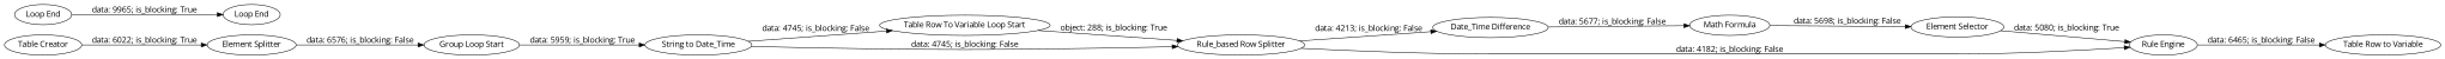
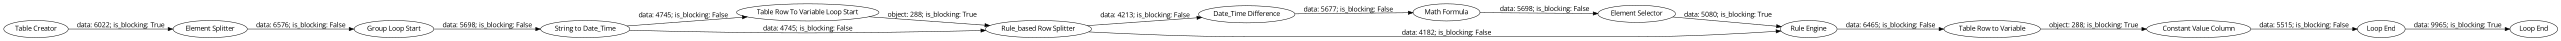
  digraph {
    fontname="Open Sans"
    rankdir=LR
    node [fontname="Open Sans"]
    edge [fontname="Open Sans"]
    n1 [label="Table Row To Variable Loop Start"]
    n2 [label="Rule_based Row Splitter"]
    n3 [label="Date_Time Difference"]
    n4 [label="Rule Engine"]
+   n5 [label="Constant Value Column"]
    n6 [label="Loop End"]
    n7 [label="Loop End"]
    n8 [label="Group Loop Start"]
    n9 [label="String to Date_Time"]
    n10 [label="Math Formula"]
    n11 [label="Element Selector"]
    n12 [label="Table Row to Variable"]
    n13 [label="Element Splitter"]
    n14 [label="Table Creator"]
    n1 -> n2 [label="object: 288; is_blocking: True"]
    n2 -> n3 [label="data: 4213; is_blocking: False"]
    n2 -> n4 [label="data: 4182; is_blocking: False"]
    n3 -> n10 [label="data: 5677; is_blocking: False"]
    n4 -> n12 [label="data: 6465; is_blocking: False"]
+   n5 -> n6 [label="data: 5515; is_blocking: False"]
    n6 -> n7 [label="data: 9965; is_blocking: True"]
-   n8 -> n9 [label="data: 5959; is_blocking: True"]
+   n8 -> n9 [label="data: 5698; is_blocking: False"]
    n9 -> n1 [label="data: 4745; is_blocking: False"]
    n9 -> n2 [label="data: 4745; is_blocking: False"]
    n10 -> n11 [label="data: 5698; is_blocking: False"]
    n11 -> n4 [label="data: 5080; is_blocking: True"]
+   n12 -> n5 [label="object: 288; is_blocking: True"]
    n13 -> n8 [label="data: 6576; is_blocking: False"]
    n14 -> n13 [label="data: 6022; is_blocking: True"]
  }
